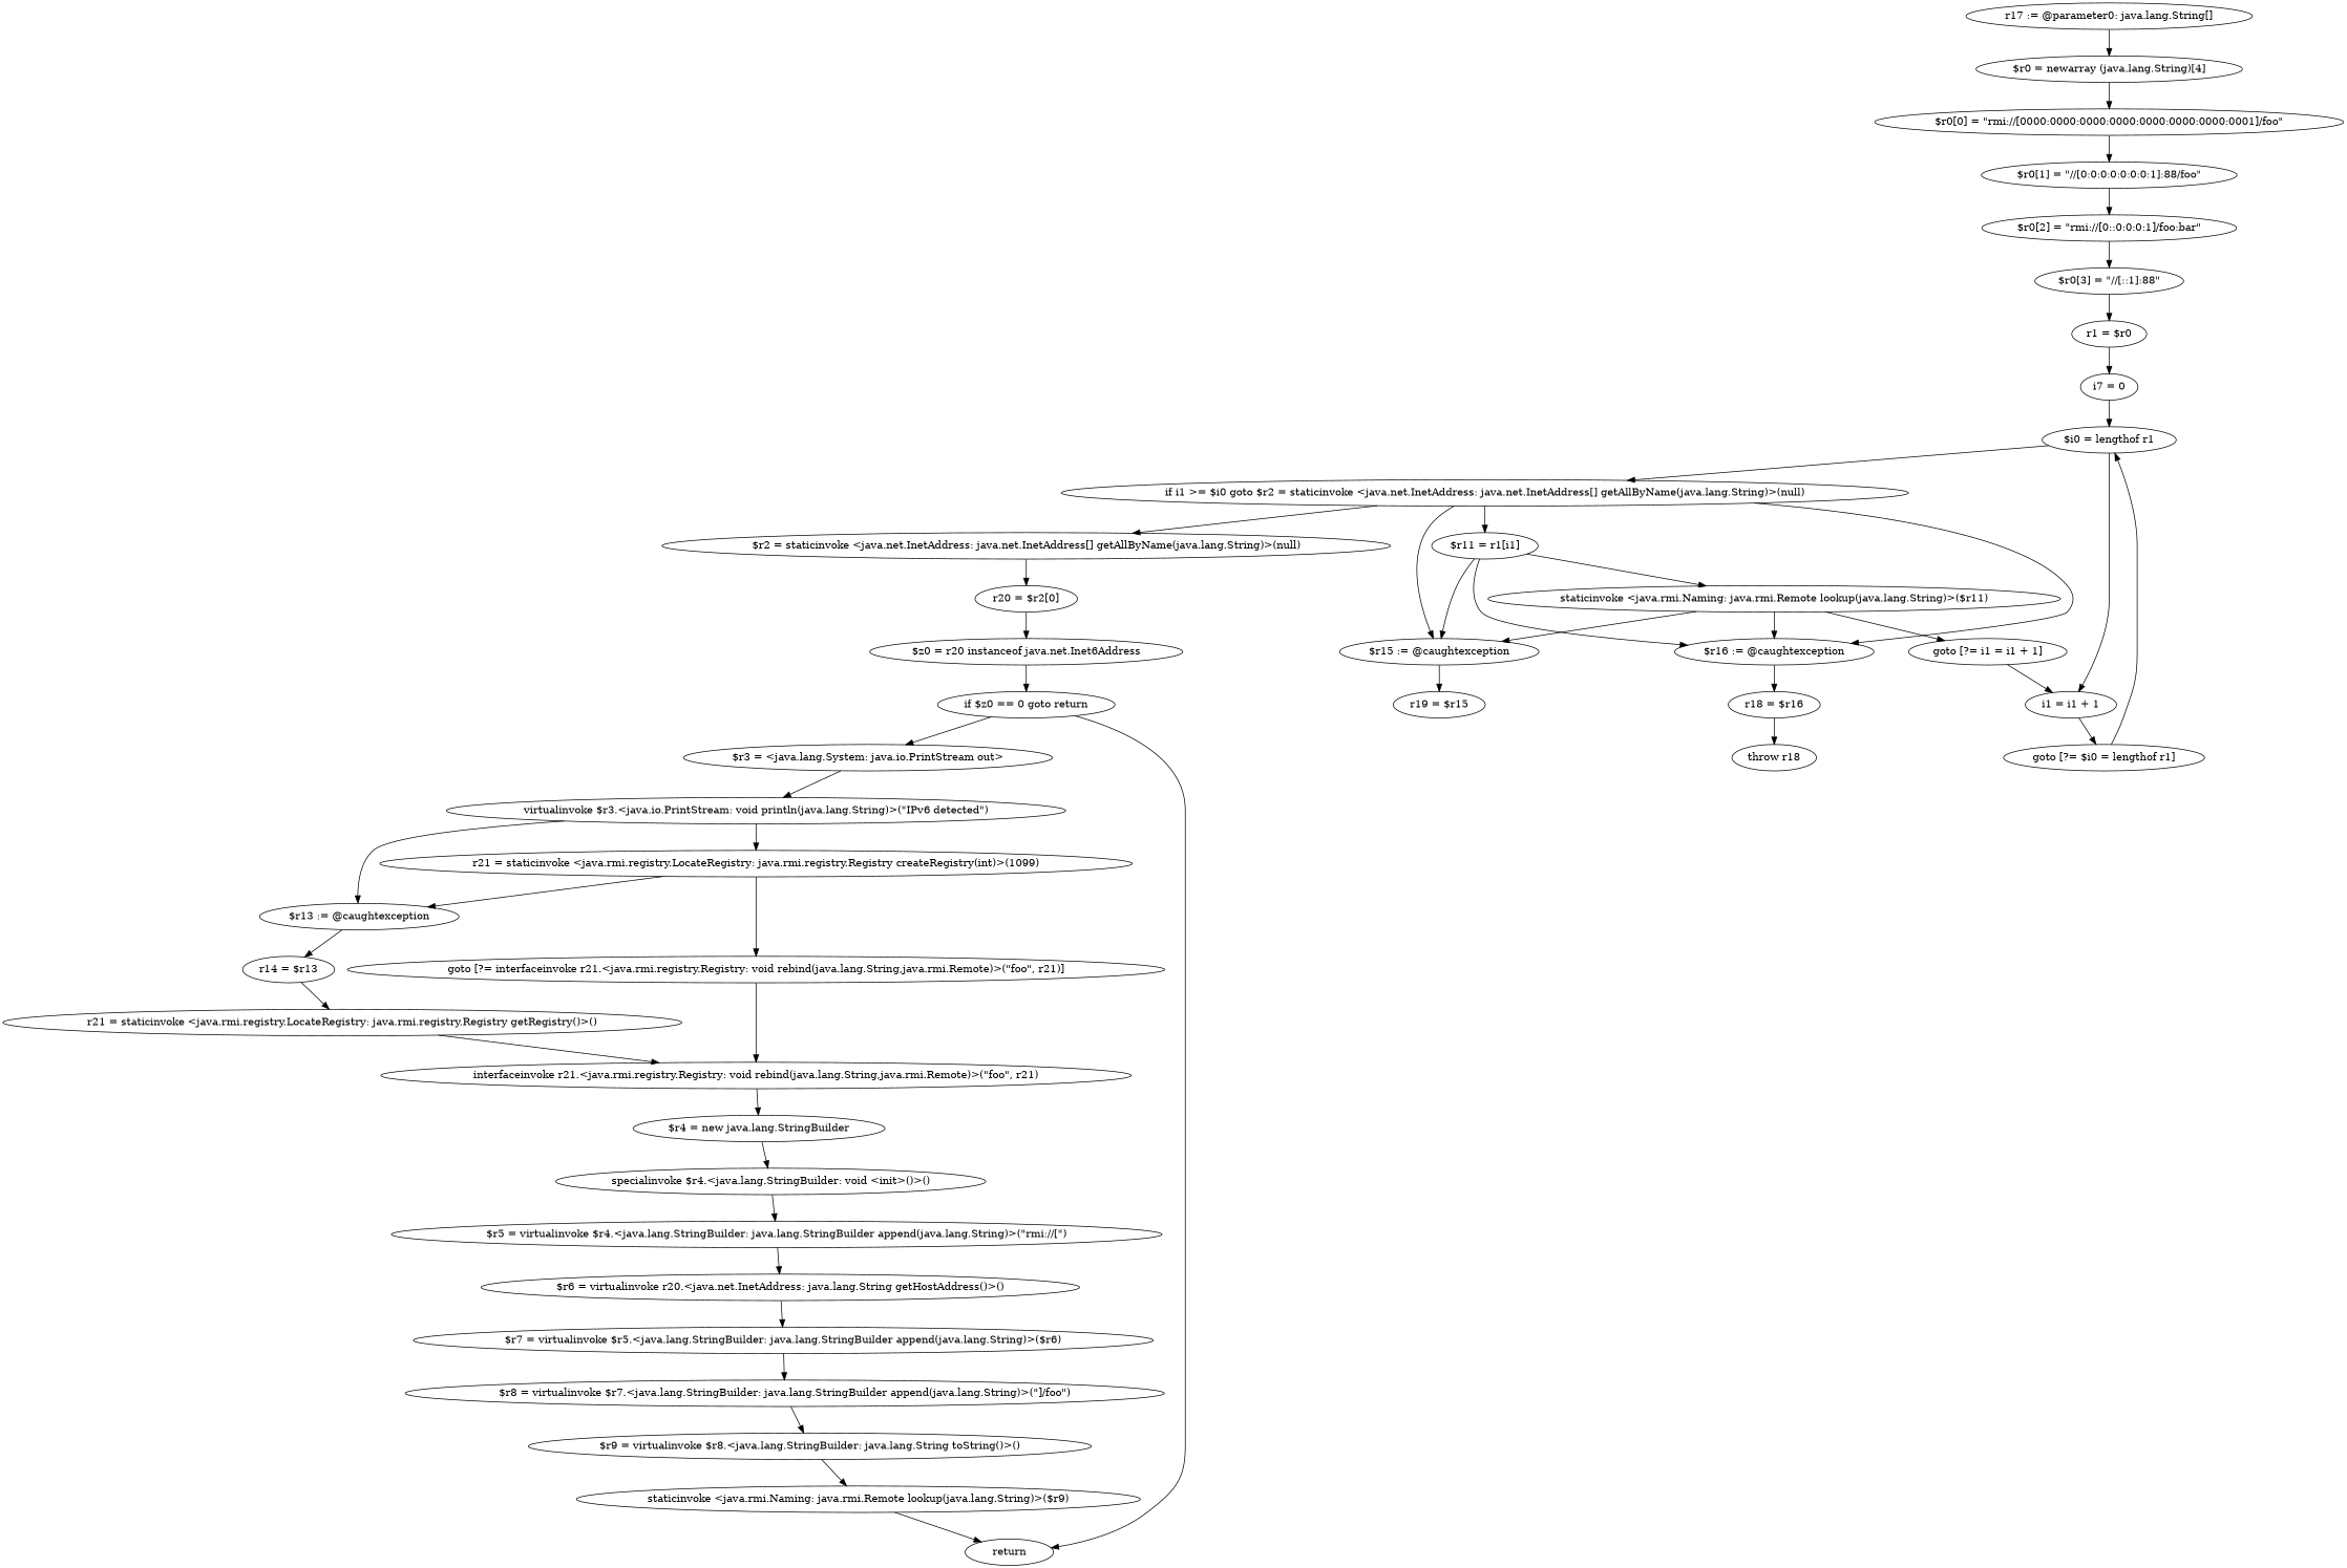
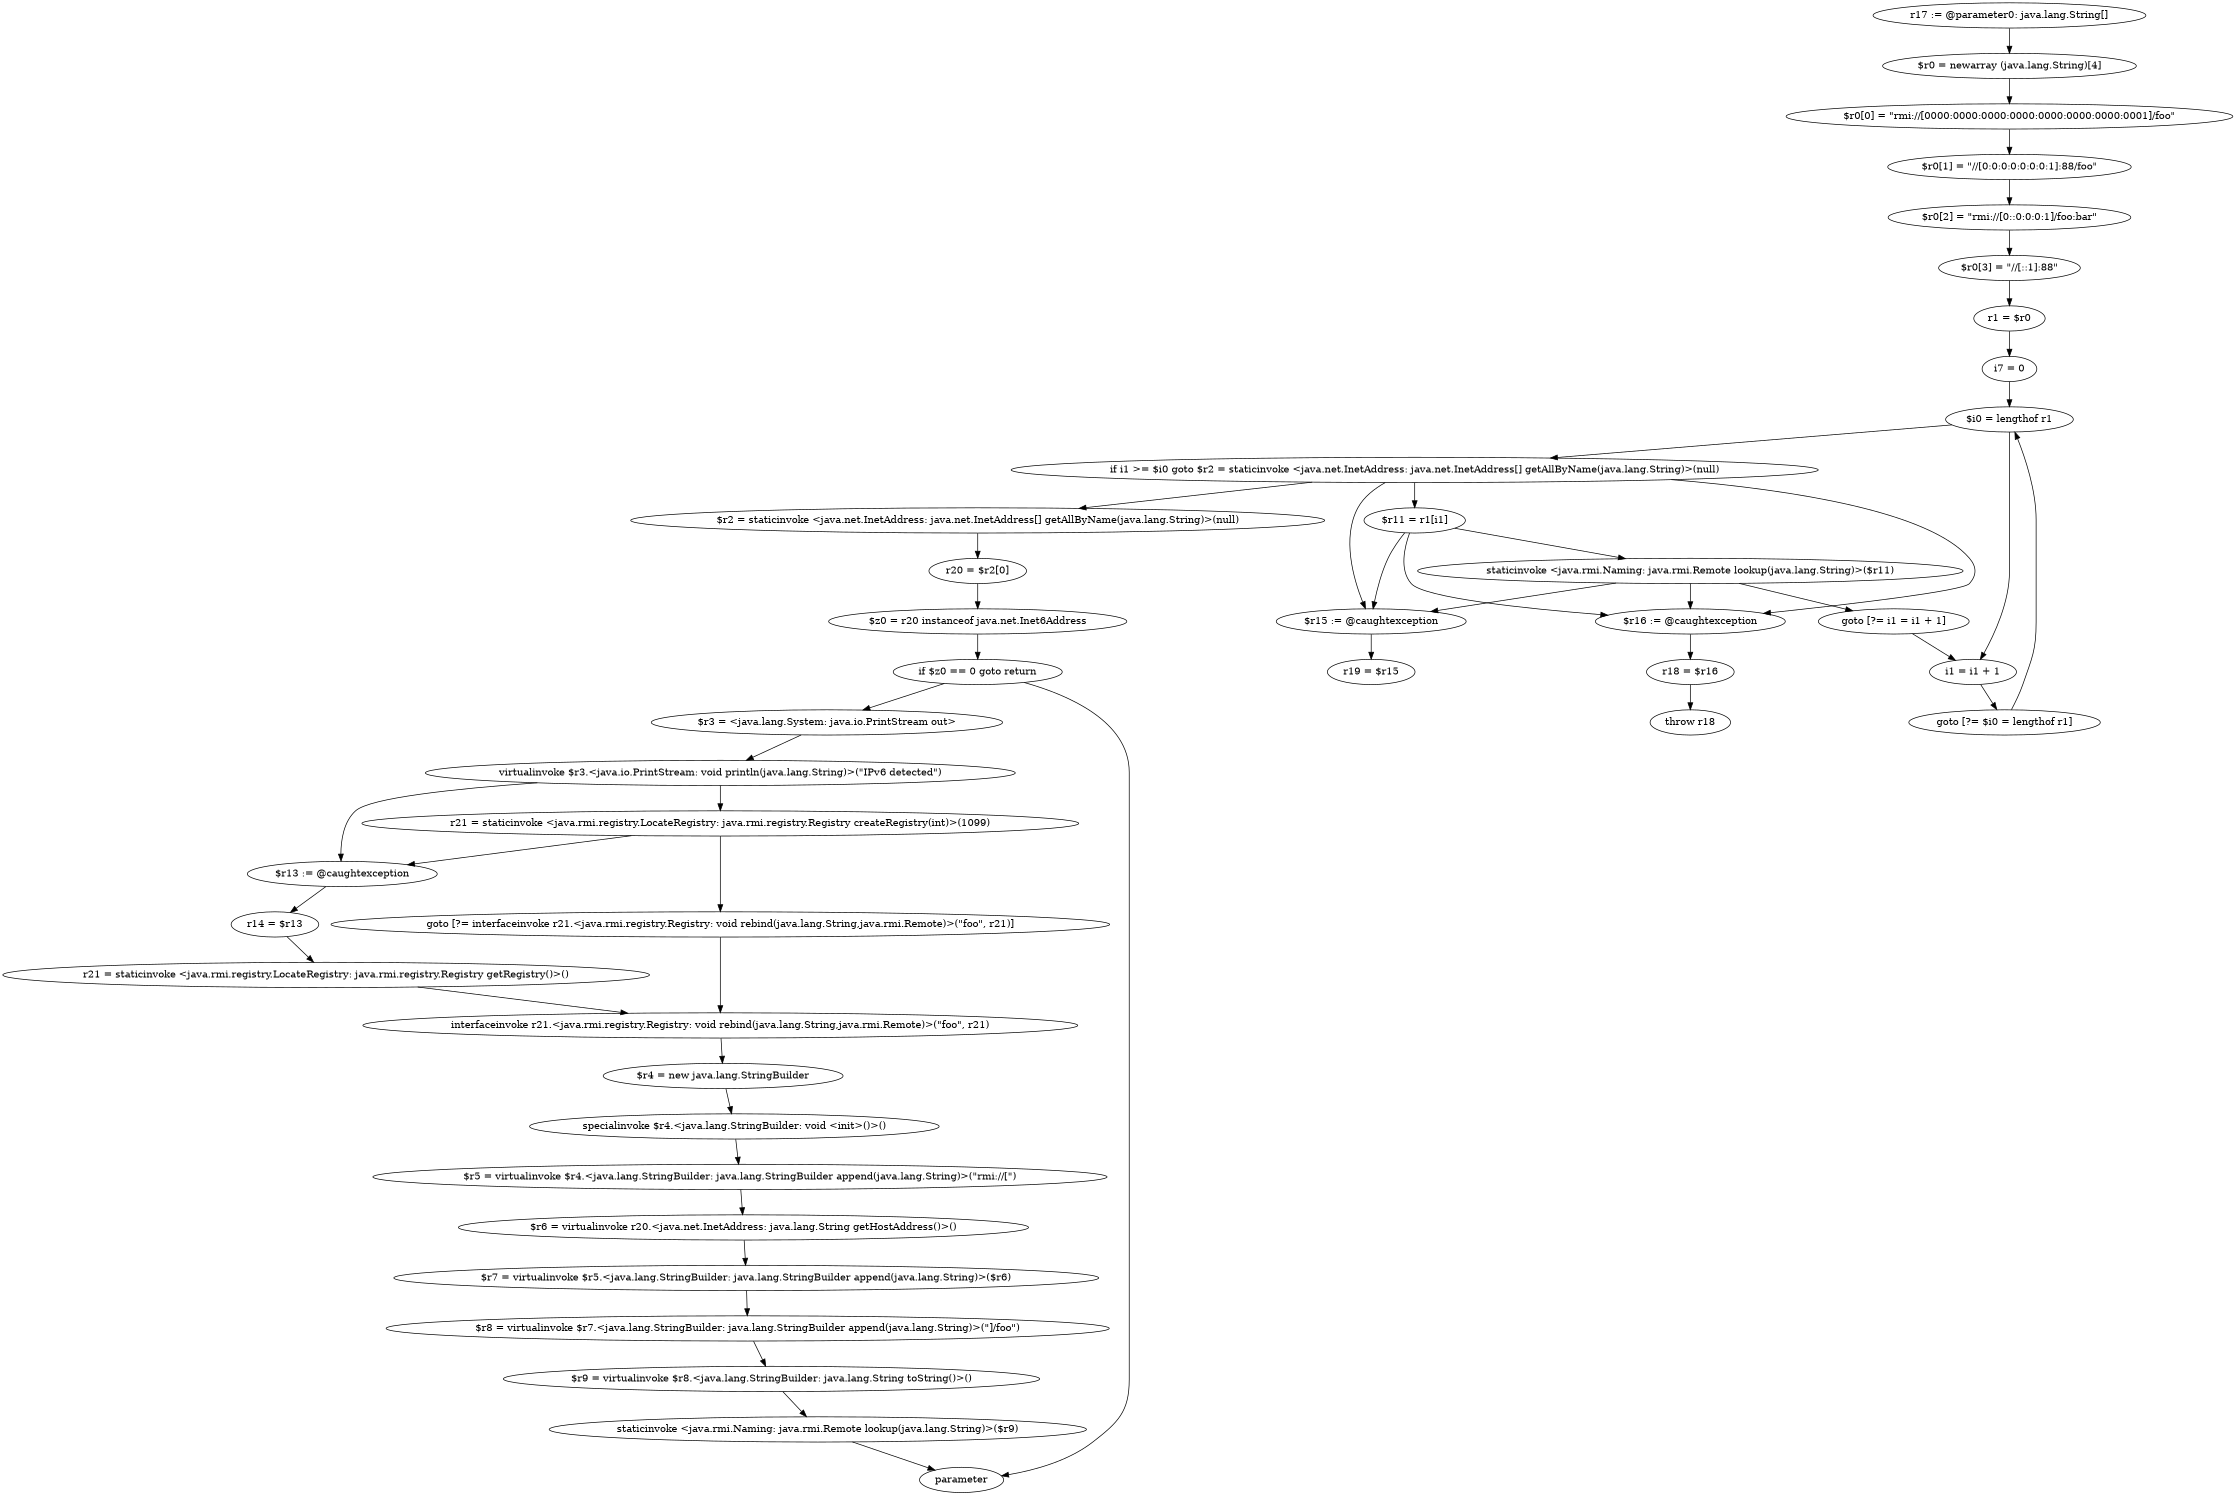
  digraph {
    "r17 := @parameter0: java.lang.String[]"
    "$r0 = newarray (java.lang.String)[4]"
    "$r0[0] = \"rmi://[0000:0000:0000:0000:0000:0000:0000:0001]/foo\""
    "$r0[1] = \"//[0:0:0:0:0:0:0:1]:88/foo\""
    "$r0[2] = \"rmi://[0::0:0:0:1]/foo:bar\""
    "$r0[3] = \"//[::1]:88\""
    "r1 = $r0"
    n8 [label="i7 = 0"]
    "$i0 = lengthof r1"
    "if i1 >= $i0 goto $r2 = staticinvoke <java.net.InetAddress: java.net.InetAddress[] getAllByName(java.lang.String)>(null)"
    "i1 = i1 + 1"
    "$r11 = r1[i1]"
    "$r16 := @caughtexception"
    "$r15 := @caughtexception"
    "$r2 = staticinvoke <java.net.InetAddress: java.net.InetAddress[] getAllByName(java.lang.String)>(null)"
    "staticinvoke <java.rmi.Naming: java.rmi.Remote lookup(java.lang.String)>($r11)"
    "r18 = $r16"
    "r19 = $r15"
    "r20 = $r2[0]"
    "goto [?= i1 = i1 + 1]"
    "goto [?= $i0 = lengthof r1]"
    "throw r18"
    "$z0 = r20 instanceof java.net.Inet6Address"
    "if $z0 == 0 goto return"
    "$r3 = <java.lang.System: java.io.PrintStream out>"
-   return
+   return [label=parameter]
    "virtualinvoke $r3.<java.io.PrintStream: void println(java.lang.String)>(\"IPv6 detected\")"
    "r21 = staticinvoke <java.rmi.registry.LocateRegistry: java.rmi.registry.Registry createRegistry(int)>(1099)"
    "$r13 := @caughtexception"
    "goto [?= interfaceinvoke r21.<java.rmi.registry.Registry: void rebind(java.lang.String,java.rmi.Remote)>(\"foo\", r21)]"
    "r14 = $r13"
    "interfaceinvoke r21.<java.rmi.registry.Registry: void rebind(java.lang.String,java.rmi.Remote)>(\"foo\", r21)"
    "$r4 = new java.lang.StringBuilder"
    "r21 = staticinvoke <java.rmi.registry.LocateRegistry: java.rmi.registry.Registry getRegistry()>()"
    "specialinvoke $r4.<java.lang.StringBuilder: void <init>()>()"
    "$r5 = virtualinvoke $r4.<java.lang.StringBuilder: java.lang.StringBuilder append(java.lang.String)>(\"rmi://[\")"
    "$r6 = virtualinvoke r20.<java.net.InetAddress: java.lang.String getHostAddress()>()"
    "$r7 = virtualinvoke $r5.<java.lang.StringBuilder: java.lang.StringBuilder append(java.lang.String)>($r6)"
    "$r8 = virtualinvoke $r7.<java.lang.StringBuilder: java.lang.StringBuilder append(java.lang.String)>(\"]/foo\")"
    "$r9 = virtualinvoke $r8.<java.lang.StringBuilder: java.lang.String toString()>()"
    "staticinvoke <java.rmi.Naming: java.rmi.Remote lookup(java.lang.String)>($r9)"
    "r17 := @parameter0: java.lang.String[]" -> "$r0 = newarray (java.lang.String)[4]"
    "$r0 = newarray (java.lang.String)[4]" -> "$r0[0] = \"rmi://[0000:0000:0000:0000:0000:0000:0000:0001]/foo\""
    "$r0[0] = \"rmi://[0000:0000:0000:0000:0000:0000:0000:0001]/foo\"" -> "$r0[1] = \"//[0:0:0:0:0:0:0:1]:88/foo\""
    "$r0[1] = \"//[0:0:0:0:0:0:0:1]:88/foo\"" -> "$r0[2] = \"rmi://[0::0:0:0:1]/foo:bar\""
    "$r0[2] = \"rmi://[0::0:0:0:1]/foo:bar\"" -> "$r0[3] = \"//[::1]:88\""
    "$r0[3] = \"//[::1]:88\"" -> "r1 = $r0"
    "r1 = $r0" -> n8
    n8 -> "$i0 = lengthof r1"
    "$i0 = lengthof r1" -> "if i1 >= $i0 goto $r2 = staticinvoke <java.net.InetAddress: java.net.InetAddress[] getAllByName(java.lang.String)>(null)"
    "$i0 = lengthof r1" -> "i1 = i1 + 1"
    "if i1 >= $i0 goto $r2 = staticinvoke <java.net.InetAddress: java.net.InetAddress[] getAllByName(java.lang.String)>(null)" -> "$r11 = r1[i1]"
    "if i1 >= $i0 goto $r2 = staticinvoke <java.net.InetAddress: java.net.InetAddress[] getAllByName(java.lang.String)>(null)" -> "$r16 := @caughtexception"
    "if i1 >= $i0 goto $r2 = staticinvoke <java.net.InetAddress: java.net.InetAddress[] getAllByName(java.lang.String)>(null)" -> "$r15 := @caughtexception"
    "if i1 >= $i0 goto $r2 = staticinvoke <java.net.InetAddress: java.net.InetAddress[] getAllByName(java.lang.String)>(null)" -> "$r2 = staticinvoke <java.net.InetAddress: java.net.InetAddress[] getAllByName(java.lang.String)>(null)"
    "i1 = i1 + 1" -> "goto [?= $i0 = lengthof r1]"
    "$r11 = r1[i1]" -> "$r16 := @caughtexception"
    "$r11 = r1[i1]" -> "$r15 := @caughtexception"
    "$r11 = r1[i1]" -> "staticinvoke <java.rmi.Naming: java.rmi.Remote lookup(java.lang.String)>($r11)"
    "$r16 := @caughtexception" -> "r18 = $r16"
    "$r15 := @caughtexception" -> "r19 = $r15"
    "$r2 = staticinvoke <java.net.InetAddress: java.net.InetAddress[] getAllByName(java.lang.String)>(null)" -> "r20 = $r2[0]"
    "staticinvoke <java.rmi.Naming: java.rmi.Remote lookup(java.lang.String)>($r11)" -> "$r16 := @caughtexception"
    "staticinvoke <java.rmi.Naming: java.rmi.Remote lookup(java.lang.String)>($r11)" -> "$r15 := @caughtexception"
    "staticinvoke <java.rmi.Naming: java.rmi.Remote lookup(java.lang.String)>($r11)" -> "goto [?= i1 = i1 + 1]"
    "r18 = $r16" -> "throw r18"
    "r20 = $r2[0]" -> "$z0 = r20 instanceof java.net.Inet6Address"
    "goto [?= i1 = i1 + 1]" -> "i1 = i1 + 1"
    "goto [?= $i0 = lengthof r1]" -> "$i0 = lengthof r1"
    "$z0 = r20 instanceof java.net.Inet6Address" -> "if $z0 == 0 goto return"
    "if $z0 == 0 goto return" -> "$r3 = <java.lang.System: java.io.PrintStream out>"
    "if $z0 == 0 goto return" -> return
    "$r3 = <java.lang.System: java.io.PrintStream out>" -> "virtualinvoke $r3.<java.io.PrintStream: void println(java.lang.String)>(\"IPv6 detected\")"
    "virtualinvoke $r3.<java.io.PrintStream: void println(java.lang.String)>(\"IPv6 detected\")" -> "r21 = staticinvoke <java.rmi.registry.LocateRegistry: java.rmi.registry.Registry createRegistry(int)>(1099)"
    "virtualinvoke $r3.<java.io.PrintStream: void println(java.lang.String)>(\"IPv6 detected\")" -> "$r13 := @caughtexception"
    "r21 = staticinvoke <java.rmi.registry.LocateRegistry: java.rmi.registry.Registry createRegistry(int)>(1099)" -> "$r13 := @caughtexception"
    "r21 = staticinvoke <java.rmi.registry.LocateRegistry: java.rmi.registry.Registry createRegistry(int)>(1099)" -> "goto [?= interfaceinvoke r21.<java.rmi.registry.Registry: void rebind(java.lang.String,java.rmi.Remote)>(\"foo\", r21)]"
    "$r13 := @caughtexception" -> "r14 = $r13"
    "goto [?= interfaceinvoke r21.<java.rmi.registry.Registry: void rebind(java.lang.String,java.rmi.Remote)>(\"foo\", r21)]" -> "interfaceinvoke r21.<java.rmi.registry.Registry: void rebind(java.lang.String,java.rmi.Remote)>(\"foo\", r21)"
    "r14 = $r13" -> "r21 = staticinvoke <java.rmi.registry.LocateRegistry: java.rmi.registry.Registry getRegistry()>()"
    "interfaceinvoke r21.<java.rmi.registry.Registry: void rebind(java.lang.String,java.rmi.Remote)>(\"foo\", r21)" -> "$r4 = new java.lang.StringBuilder"
    "$r4 = new java.lang.StringBuilder" -> "specialinvoke $r4.<java.lang.StringBuilder: void <init>()>()"
    "r21 = staticinvoke <java.rmi.registry.LocateRegistry: java.rmi.registry.Registry getRegistry()>()" -> "interfaceinvoke r21.<java.rmi.registry.Registry: void rebind(java.lang.String,java.rmi.Remote)>(\"foo\", r21)"
    "specialinvoke $r4.<java.lang.StringBuilder: void <init>()>()" -> "$r5 = virtualinvoke $r4.<java.lang.StringBuilder: java.lang.StringBuilder append(java.lang.String)>(\"rmi://[\")"
    "$r5 = virtualinvoke $r4.<java.lang.StringBuilder: java.lang.StringBuilder append(java.lang.String)>(\"rmi://[\")" -> "$r6 = virtualinvoke r20.<java.net.InetAddress: java.lang.String getHostAddress()>()"
    "$r6 = virtualinvoke r20.<java.net.InetAddress: java.lang.String getHostAddress()>()" -> "$r7 = virtualinvoke $r5.<java.lang.StringBuilder: java.lang.StringBuilder append(java.lang.String)>($r6)"
    "$r7 = virtualinvoke $r5.<java.lang.StringBuilder: java.lang.StringBuilder append(java.lang.String)>($r6)" -> "$r8 = virtualinvoke $r7.<java.lang.StringBuilder: java.lang.StringBuilder append(java.lang.String)>(\"]/foo\")"
    "$r8 = virtualinvoke $r7.<java.lang.StringBuilder: java.lang.StringBuilder append(java.lang.String)>(\"]/foo\")" -> "$r9 = virtualinvoke $r8.<java.lang.StringBuilder: java.lang.String toString()>()"
    "$r9 = virtualinvoke $r8.<java.lang.StringBuilder: java.lang.String toString()>()" -> "staticinvoke <java.rmi.Naming: java.rmi.Remote lookup(java.lang.String)>($r9)"
    "staticinvoke <java.rmi.Naming: java.rmi.Remote lookup(java.lang.String)>($r9)" -> return
  }
